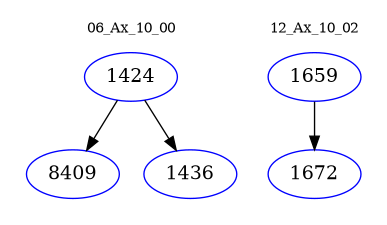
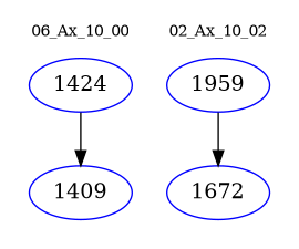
  digraph {
    node [color=blue]
    edge [color=black]
    n1 [label=1424]
-   n2 [label=8409]
-   n3 [label=1436]
-   n4 [label=1659]
+   n2 [label=1409]
+   n4 [label=1959]
    n5 [label=1672]
    subgraph cluster_1 {
      color=white
      fontsize=10
      label="06_Ax_10_00"
      n1
      n2
-     n3
    }
    subgraph cluster_2 {
      color=white
      fontsize=10
-     label="12_Ax_10_02"
+     label="02_Ax_10_02"
      n4
      n5
    }
    n1 -> n2
-   n1 -> n3
    n4 -> n5
  }
